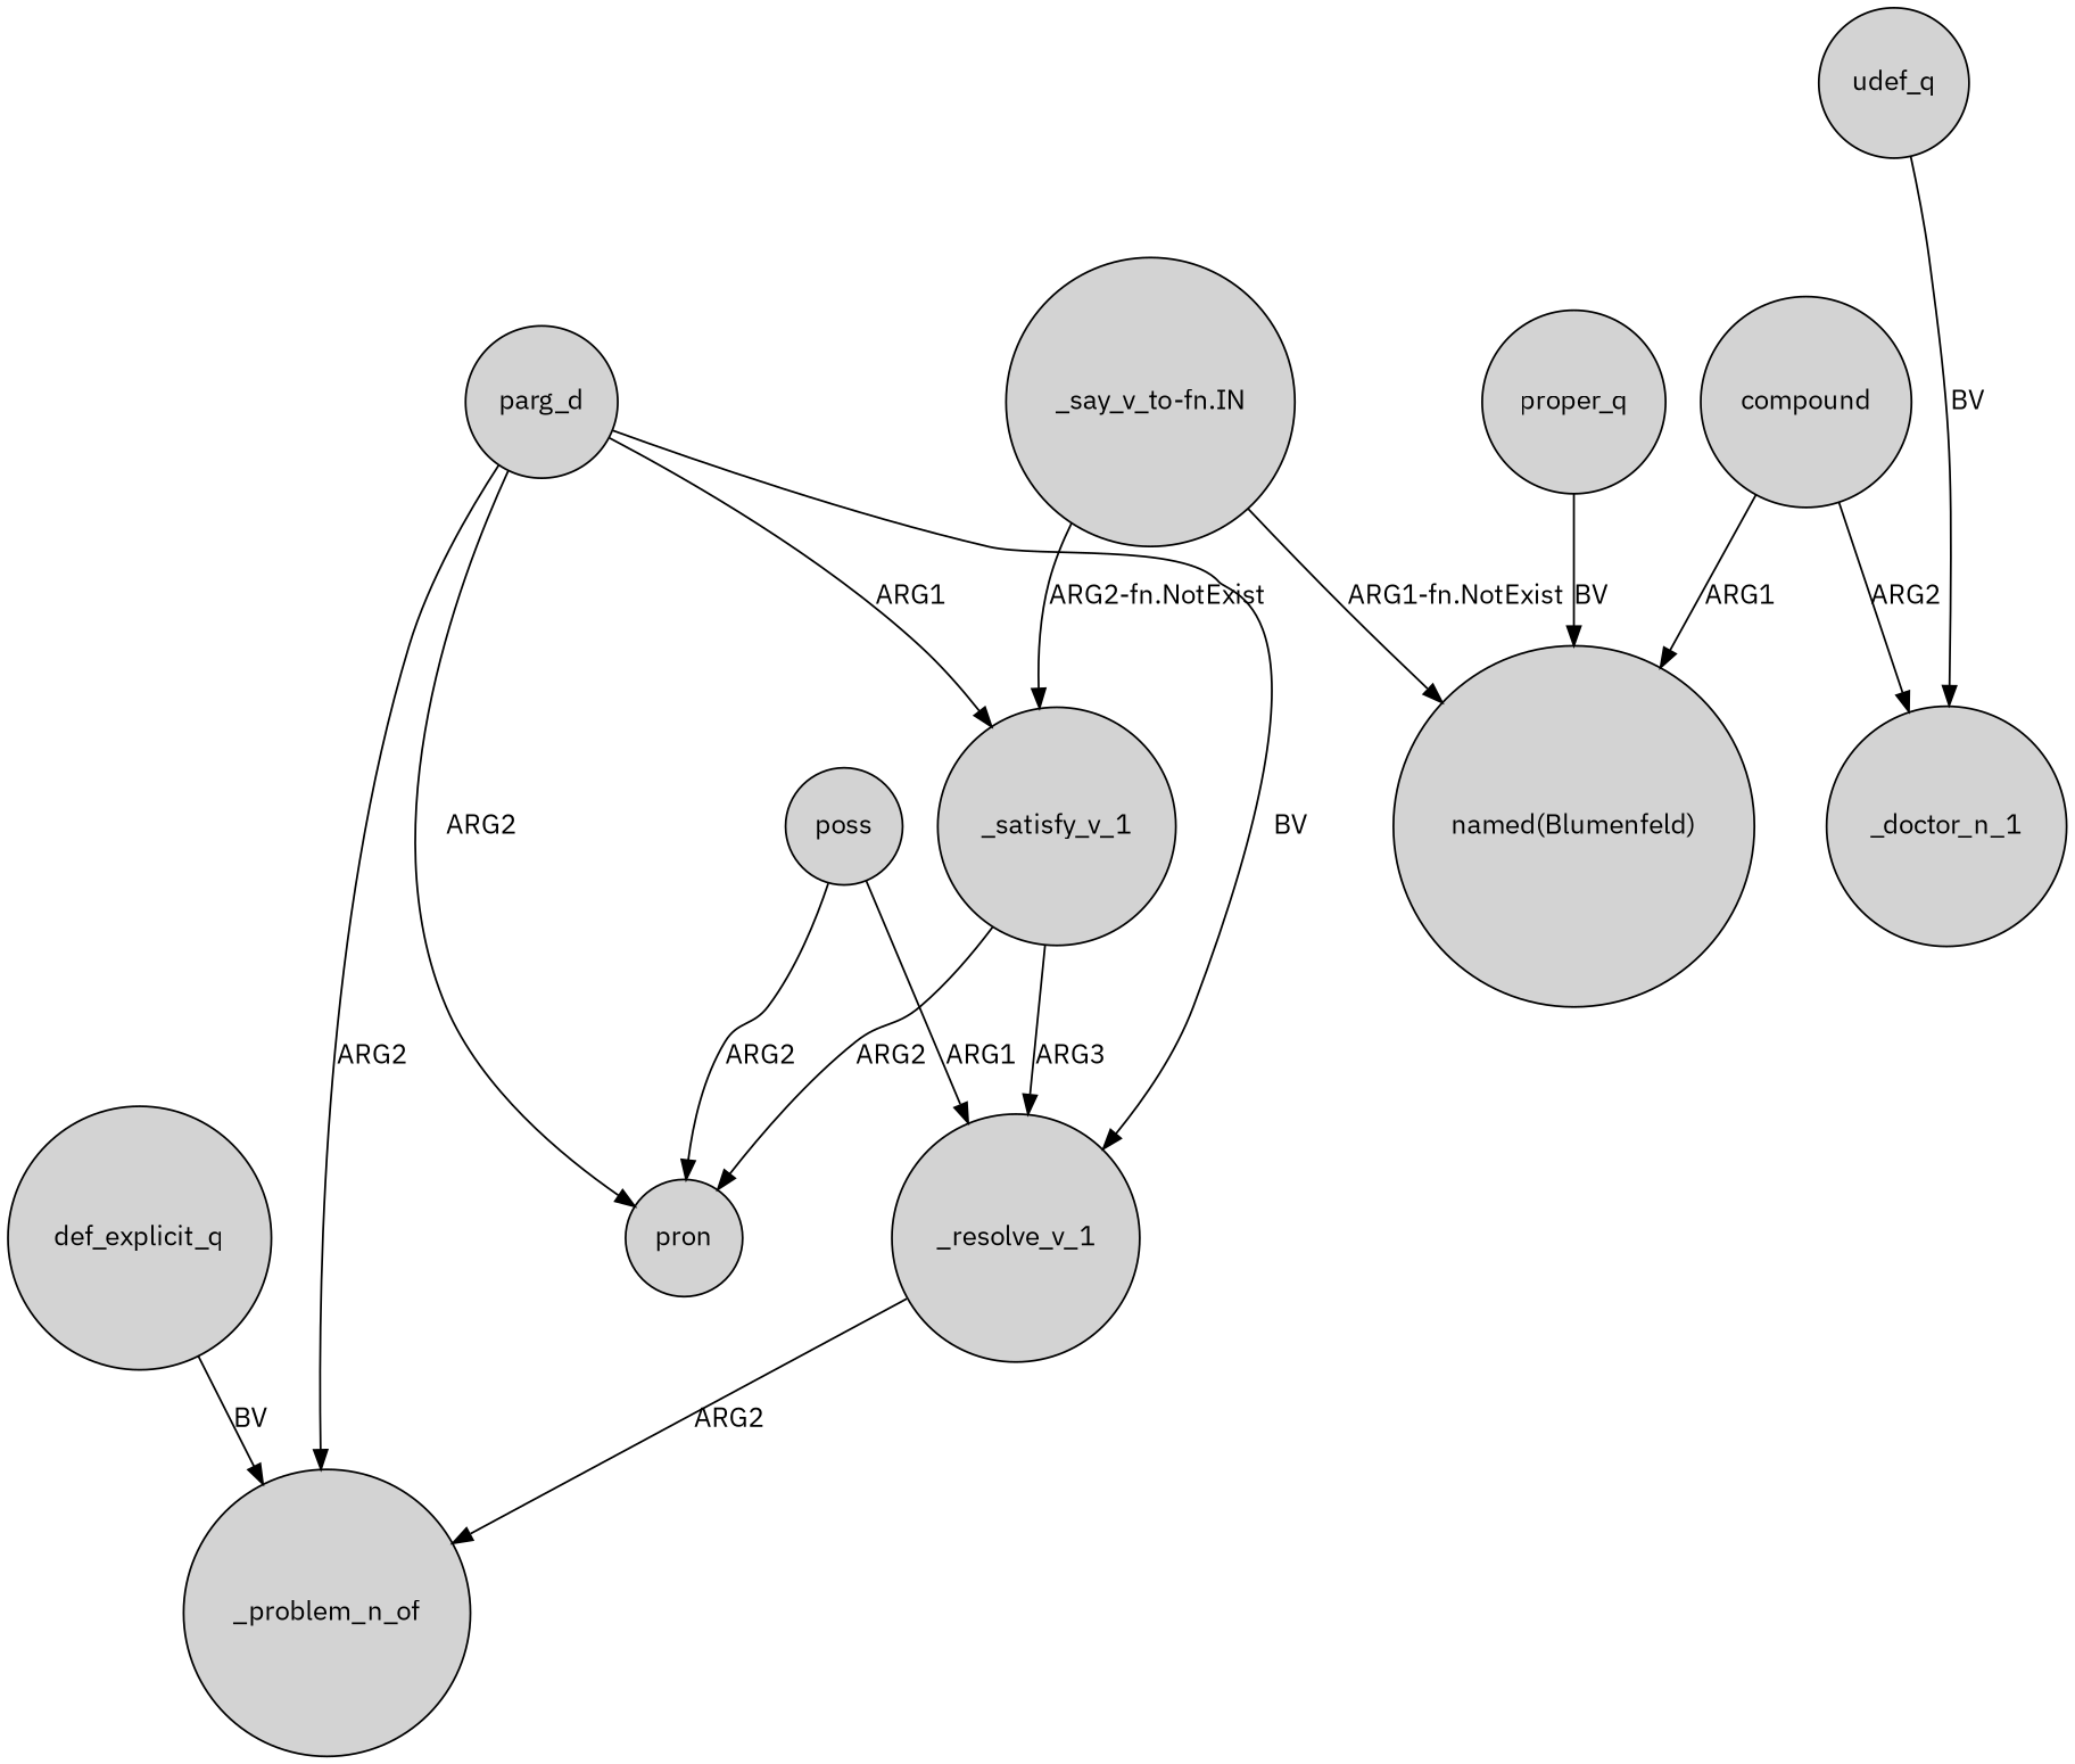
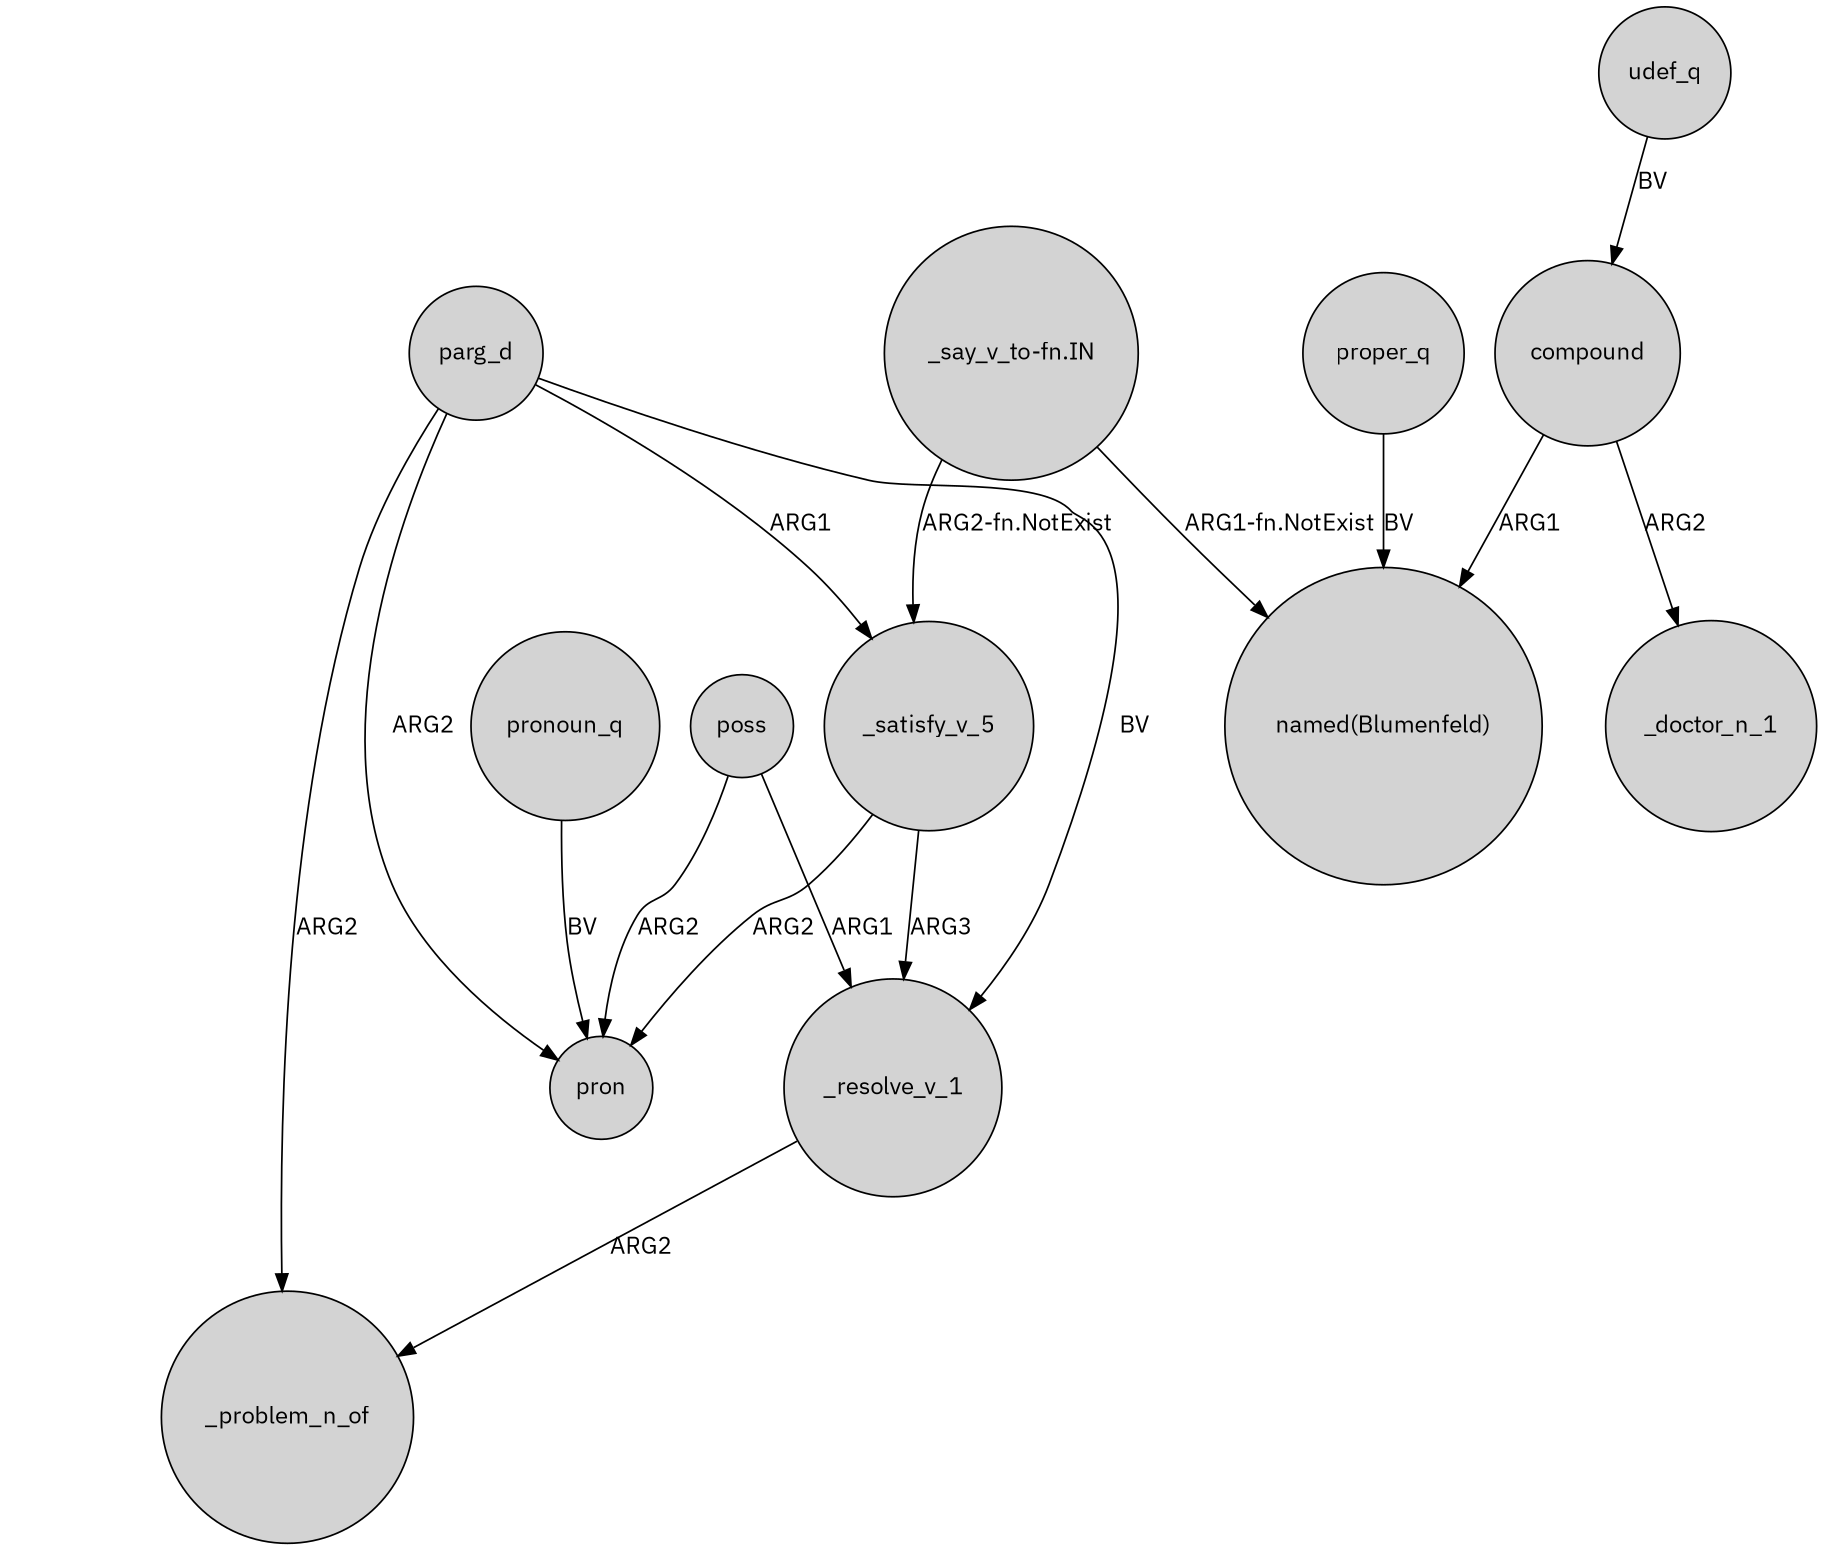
  digraph {
    fontname="IBM Plex Sans"
    node [fontname="IBM Plex Sans" shape=circle style=filled]
    edge [fontname="IBM Plex Sans"]
-   def_explicit_q
    _problem_n_of
    compound
    "named(Blumenfeld)"
    _doctor_n_1
-   _satisfy_v_1
+   _satisfy_v_1 [label=_satisfy_v_5]
    pron
    _resolve_v_1
    "_say_v_to-fn.IN"
    parg_d
+   pronoun_q
    poss
    udef_q
    proper_q
-   def_explicit_q -> _problem_n_of [label=BV]
    compound -> "named(Blumenfeld)" [label=ARG1]
    compound -> _doctor_n_1 [label=ARG2]
    _satisfy_v_1 -> pron [label=ARG2]
    _satisfy_v_1 -> _resolve_v_1 [label=ARG3]
    _resolve_v_1 -> _problem_n_of [label=ARG2]
    "_say_v_to-fn.IN" -> "named(Blumenfeld)" [label="ARG1-fn.NotExist"]
    "_say_v_to-fn.IN" -> _satisfy_v_1 [label="ARG2-fn.NotExist"]
    parg_d -> _problem_n_of [label=ARG2]
    parg_d -> _satisfy_v_1 [label=ARG1]
    parg_d -> pron [label=ARG2]
    parg_d -> _resolve_v_1 [label=BV]
+   pronoun_q -> pron [label=BV]
    poss -> pron [label=ARG2]
    poss -> _resolve_v_1 [label=ARG1]
-   udef_q -> _doctor_n_1 [label=BV]
+   udef_q -> compound [label=BV]
    proper_q -> "named(Blumenfeld)" [label=BV]
  }
